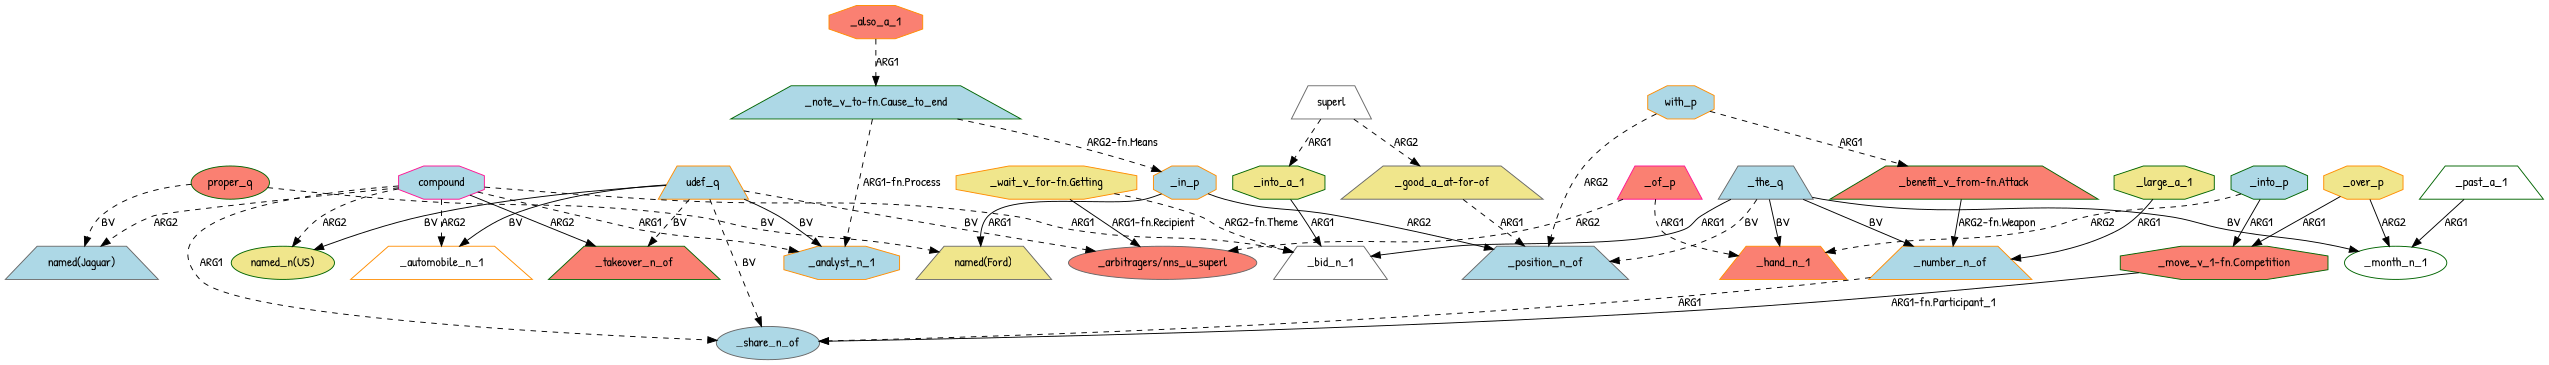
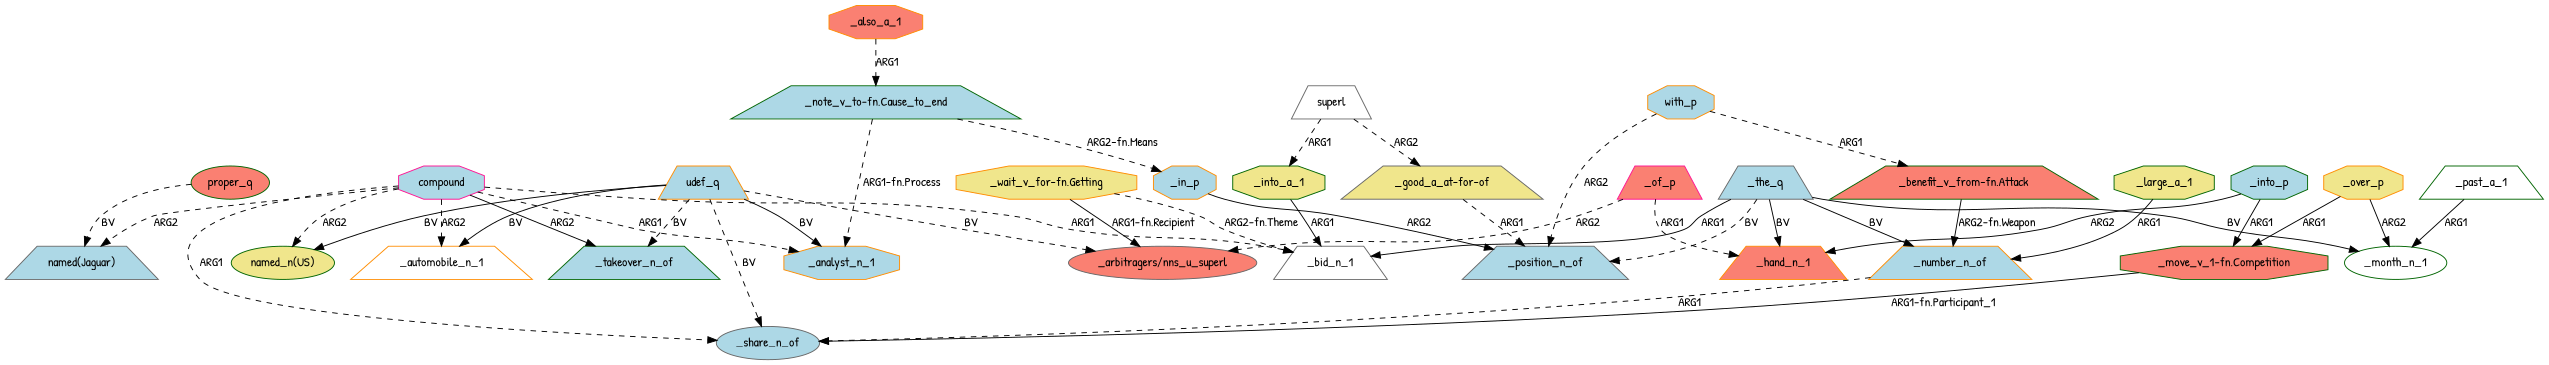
  digraph {
    fontname="Patrick Hand"
    node [color=darkgreen fillcolor=lightblue fontname="Patrick Hand" shape=trapezium style=filled]
    edge [fontname="Patrick Hand" style=dashed]
    superl [color=gray40 fillcolor=white]
    "_good_a_at-for-of" [color=gray40 fillcolor=khaki]
    n3 [fillcolor=khaki label=_into_a_1 shape=octagon]
    _position_n_of [color=gray40]
    _bid_n_1 [color=gray40 fillcolor=white]
    _into_p [shape=octagon]
    "_move_v_1-fn.Competition" [fillcolor=salmon shape=octagon]
    _hand_n_1 [color=darkorange fillcolor=salmon]
    _share_n_of [color=gray40 shape=ellipse]
    _of_p [color=deeppink fillcolor=salmon]
    n11 [color=gray40 fillcolor=salmon label="_arbitragers/nns_u_superl" shape=ellipse]
    _analyst_n_1 [color=darkorange shape=octagon]
    "_note_v_to-fn.Cause_to_end"
    _in_p [color=darkorange shape=octagon]
-   "named(Ford)" [color=gray40 fillcolor=khaki]
    _the_q [color=gray40]
    _number_n_of [color=darkorange]
    _month_n_1 [fillcolor=white shape=ellipse]
    proper_q [fillcolor=salmon shape=ellipse]
    "named(Jaguar)" [color=gray40]
    with_p [color=darkorange shape=octagon]
    "_benefit_v_from-fn.Attack" [fillcolor=salmon]
    udef_q [color=darkorange]
    _automobile_n_1 [color=darkorange fillcolor=white]
    "named_n(US)" [fillcolor=khaki shape=ellipse]
-   _takeover_n_of [fillcolor=salmon]
+   _takeover_n_of
    compound [color=deeppink shape=octagon]
    _large_a_1 [fillcolor=khaki shape=octagon]
    _past_a_1 [fillcolor=white]
    "_wait_v_for-fn.Getting" [color=darkorange fillcolor=khaki shape=octagon]
    _also_a_1 [color=darkorange fillcolor=salmon shape=octagon]
    _over_p [color=darkorange fillcolor=khaki shape=octagon]
    superl -> "_good_a_at-for-of" [label=ARG2]
    superl -> n3 [label=ARG1]
    "_good_a_at-for-of" -> _position_n_of [label=ARG1]
    n3 -> _bid_n_1 [label=ARG1 style=solid]
    _into_p -> "_move_v_1-fn.Competition" [label=ARG1 style=solid]
-   _into_p -> _hand_n_1 [label=ARG2]
+   _into_p -> _hand_n_1 [label=ARG2 style=solid]
    "_move_v_1-fn.Competition" -> _share_n_of [label="ARG1-fn.Participant_1" style=solid]
    _of_p -> _hand_n_1 [label=ARG1]
    _of_p -> n11 [label=ARG2]
    "_note_v_to-fn.Cause_to_end" -> _analyst_n_1 [label="ARG1-fn.Process"]
    "_note_v_to-fn.Cause_to_end" -> _in_p [label="ARG2-fn.Means"]
    _in_p -> _position_n_of [label=ARG2 style=solid]
-   _in_p -> "named(Ford)" [label=ARG1 style=solid]
    _the_q -> _position_n_of [label=BV]
    _the_q -> _bid_n_1 [label=ARG1 style=solid]
    _the_q -> _hand_n_1 [label=BV style=solid]
    _the_q -> _number_n_of [label=BV style=solid]
    _the_q -> _month_n_1 [label=BV style=solid]
    _number_n_of -> _share_n_of [label=ARG1]
-   proper_q -> "named(Ford)" [label=BV]
    proper_q -> "named(Jaguar)" [label=BV]
    with_p -> _position_n_of [label=ARG2]
    with_p -> "_benefit_v_from-fn.Attack" [label=ARG1]
    "_benefit_v_from-fn.Attack" -> _number_n_of [label="ARG2-fn.Weapon" style=solid]
    udef_q -> _share_n_of [label=BV]
    udef_q -> n11 [label=BV]
    udef_q -> _analyst_n_1 [label=BV style=solid]
    udef_q -> _automobile_n_1 [label=BV style=solid]
    udef_q -> "named_n(US)" [label=BV style=solid]
    udef_q -> _takeover_n_of [label=BV]
    compound -> _bid_n_1 [label=ARG1]
    compound -> _share_n_of [label=ARG1]
    compound -> _analyst_n_1 [label=ARG1]
    compound -> "named(Jaguar)" [label=ARG2]
    compound -> _automobile_n_1 [label=ARG2]
    compound -> "named_n(US)" [label=ARG2]
    compound -> _takeover_n_of [label=ARG2 style=solid]
    _large_a_1 -> _number_n_of [label=ARG1 style=solid]
    _past_a_1 -> _month_n_1 [label=ARG1 style=solid]
    "_wait_v_for-fn.Getting" -> _bid_n_1 [label="ARG2-fn.Theme"]
    "_wait_v_for-fn.Getting" -> n11 [label="ARG1-fn.Recipient" style=solid]
    _also_a_1 -> "_note_v_to-fn.Cause_to_end" [label=ARG1]
    _over_p -> "_move_v_1-fn.Competition" [label=ARG1 style=solid]
    _over_p -> _month_n_1 [label=ARG2 style=solid]
  }
